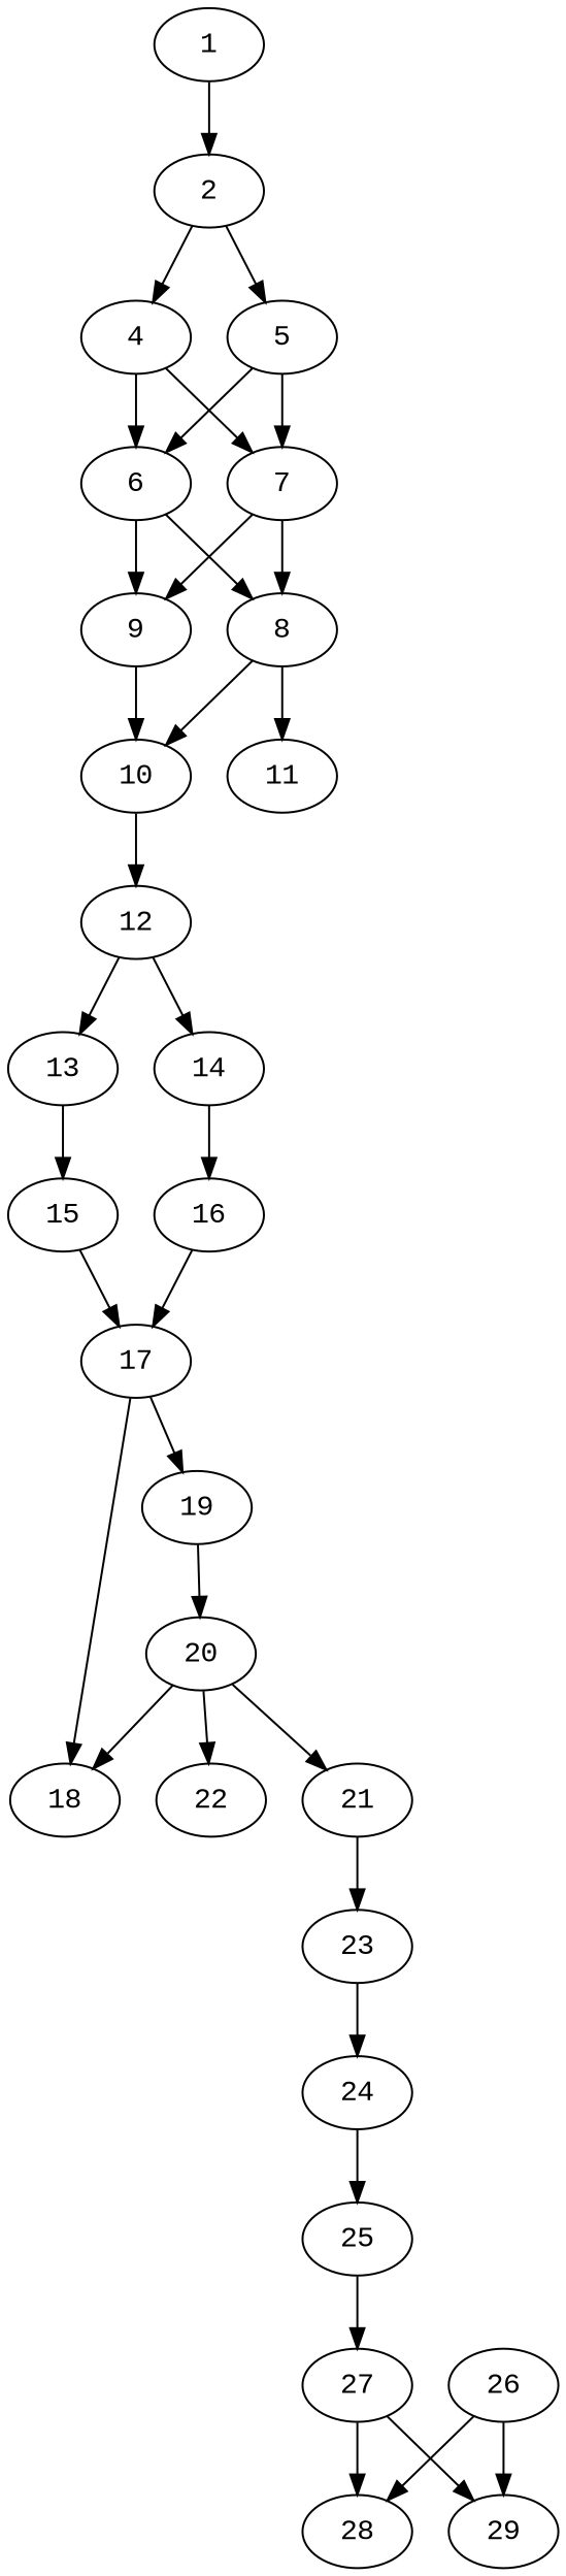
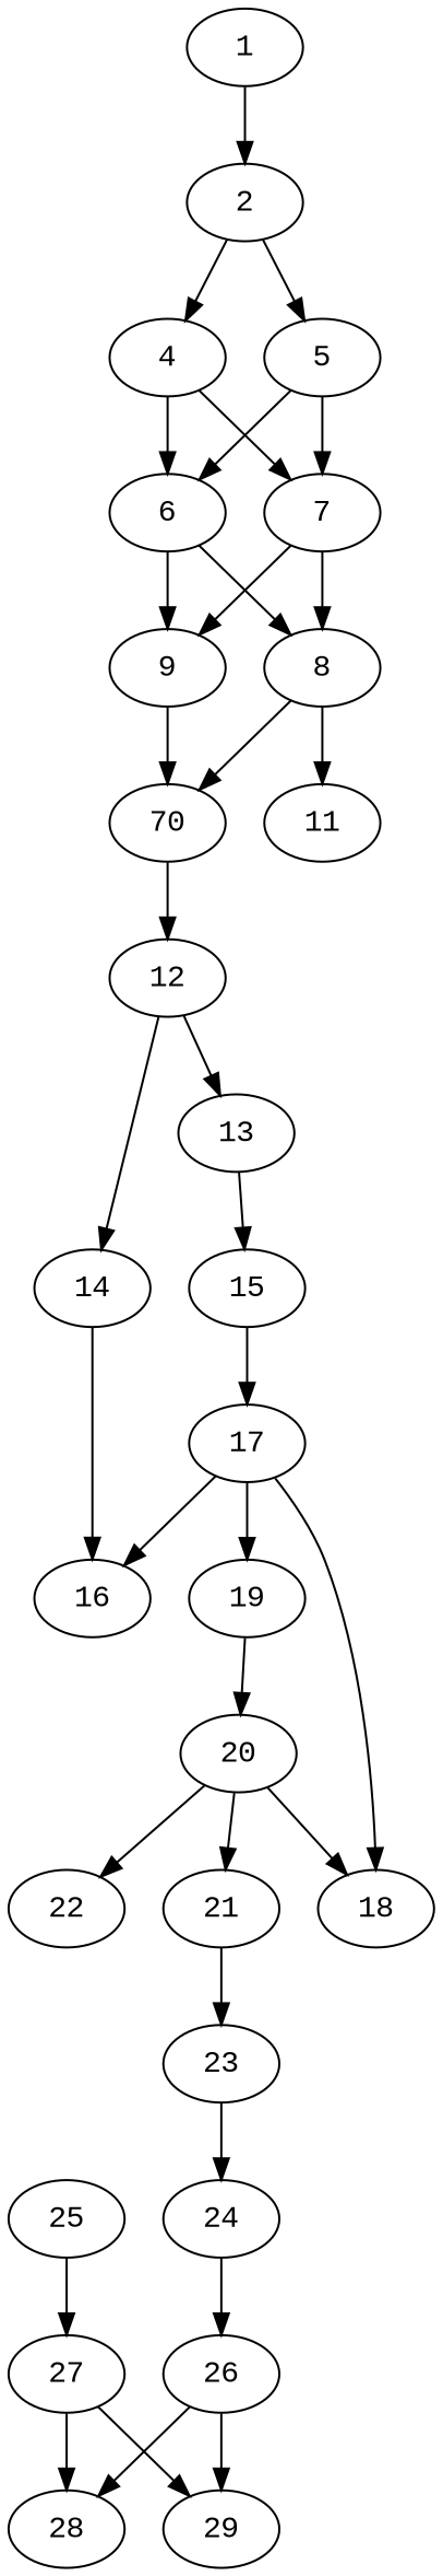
  digraph {
    fontname="Liberation Mono"
    node [alpha=0.15 fontname="Liberation Mono"]
    edge [fontname="Liberation Mono"]
    1 [expect_size=46185472]
    2 [alpha=0.04 expect_size=10861568]
    4 [alpha=0.17 expect_size=50293760]
    5 [alpha=0.11 expect_size=6756352]
    6 [alpha=0.11 expect_size=41903104]
    7 [alpha=0.10 expect_size=12860416]
    8 [expect_size=14873600]
    9 [expect_size=47190016]
-   10 [alpha=0.05 expect_size=11256832]
+   10 [alpha=0.05 expect_size=11256832 label=70]
    11 [alpha=0.11 expect_size=32410624]
    12 [alpha=0.18 expect_size=20092928]
    13 [alpha=0.08 expect_size=30680064]
    14 [alpha=0.17 expect_size=25150464]
    15 [alpha=0.06 expect_size=18866176]
    16 [alpha=0.05 expect_size=45679616]
    17 [expect_size=23762944]
    18 [alpha=0.16 expect_size=47751168]
    19 [alpha=0.00 expect_size=35651584]
    20 [alpha=0.01 expect_size=23654400]
    21 [alpha=0.19 expect_size=36312064]
    22 [alpha=0.19 expect_size=16237568]
    23 [alpha=0.05 expect_size=10643456]
    24 [alpha=0.10 expect_size=30192640]
    25 [alpha=0.16 expect_size=23589888]
    27 [alpha=0.02 expect_size=48861184]
    26 [alpha=0.18 expect_size=36851712]
    28 [alpha=0.11 expect_size=37252096]
    29 [alpha=0.17 expect_size=27892736]
    1 -> 2
    2 -> 4
    2 -> 5
    4 -> 6
    4 -> 7
    5 -> 6
    5 -> 7
    6 -> 8
    6 -> 9
    7 -> 8
    7 -> 9
    8 -> 10
    8 -> 11
    9 -> 10
    10 -> 12
    12 -> 13
    12 -> 14
    13 -> 15
    14 -> 16
    15 -> 17
-   16 -> 17
+   17 -> 16
    17 -> 18
    17 -> 19
    19 -> 20
    20 -> 18
    20 -> 21
    20 -> 22
    21 -> 23
    23 -> 24
-   24 -> 25
+   24 -> 26
    25 -> 27
    27 -> 28
    27 -> 29
    26 -> 28
    26 -> 29
  }
